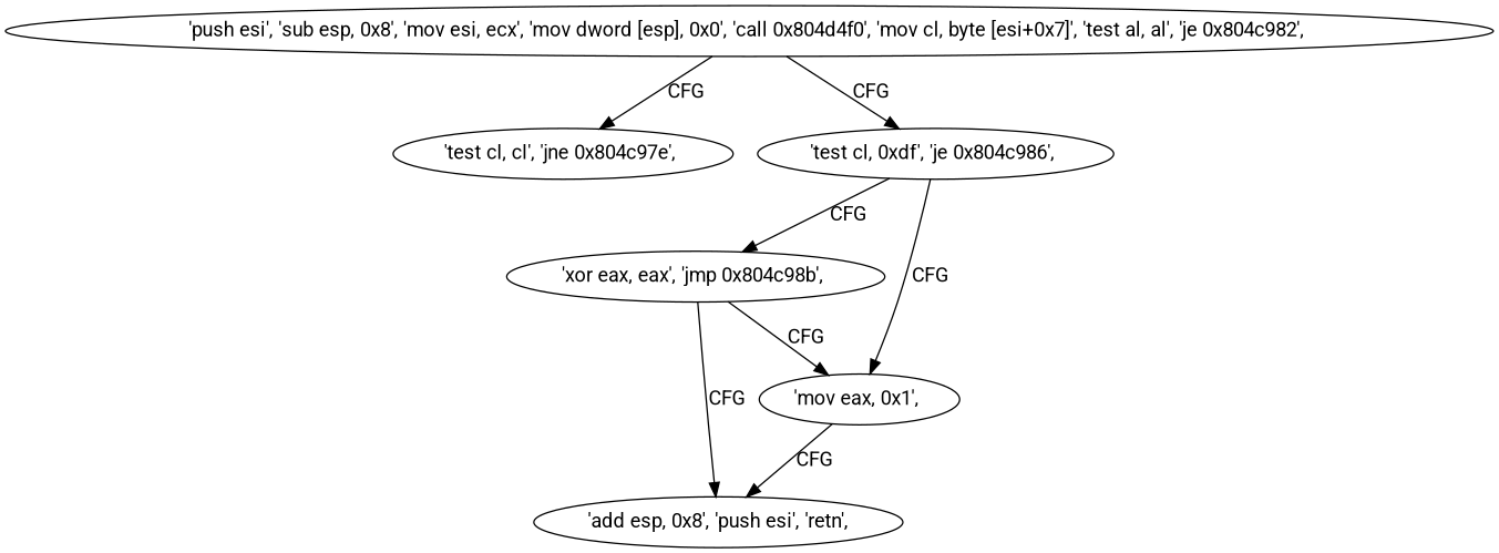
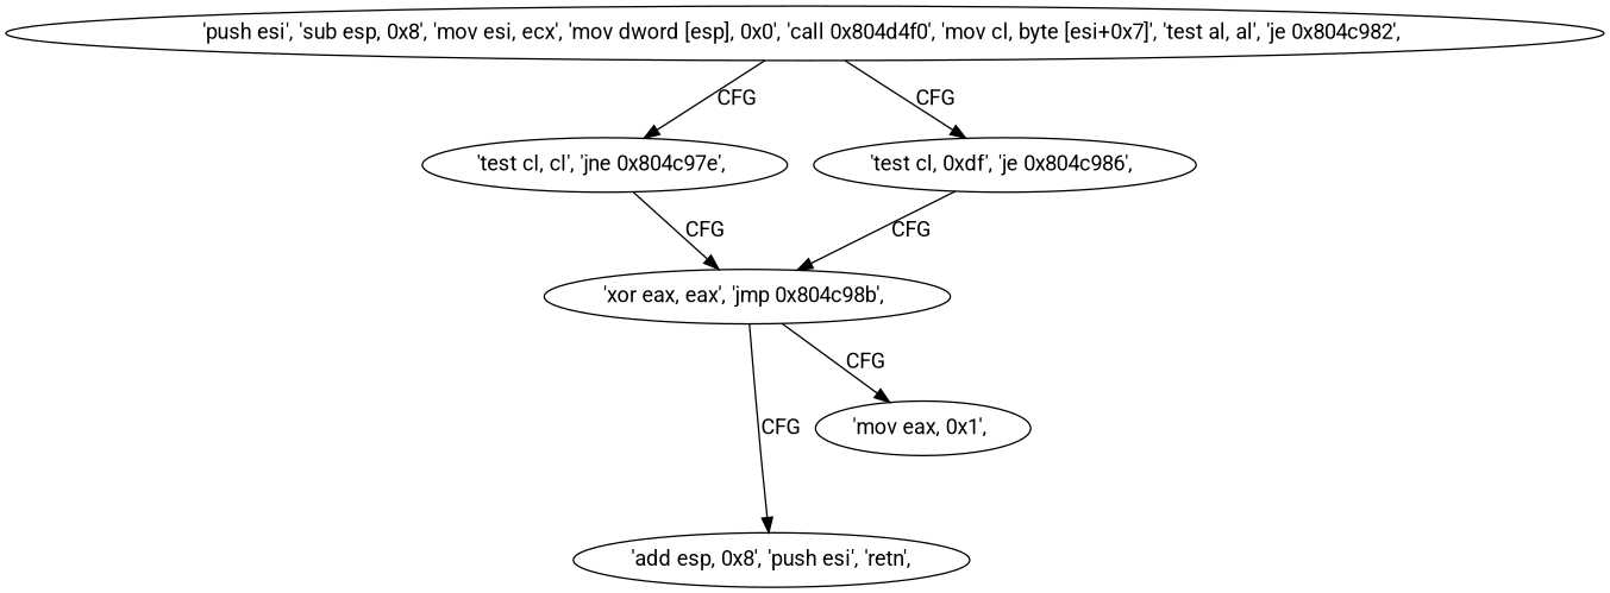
  digraph {
    fontname=Roboto
    node [fontname=Roboto]
    edge [fontname=Roboto]
    n1 [label="'push esi', 'sub esp, 0x8', 'mov esi, ecx', 'mov dword [esp], 0x0', 'call 0x804d4f0', 'mov cl, byte [esi+0x7]', 'test al, al', 'je 0x804c982', "]
    n2 [label="'test cl, cl', 'jne 0x804c97e', "]
    n3 [label="'test cl, 0xdf', 'je 0x804c986', "]
    n4 [label="'xor eax, eax', 'jmp 0x804c98b', "]
    n5 [label="'mov eax, 0x1', "]
    n6 [label="'add esp, 0x8', 'push esi', 'retn',"]
    n1 -> n2 [label=CFG]
    n1 -> n3 [label=CFG]
+   n2 -> n4 [label=CFG]
    n3 -> n4 [label=CFG]
-   n3 -> n5 [label=CFG]
    n4 -> n5 [label=CFG]
    n4 -> n6 [label=CFG]
-   n5 -> n6 [label=CFG]
  }
